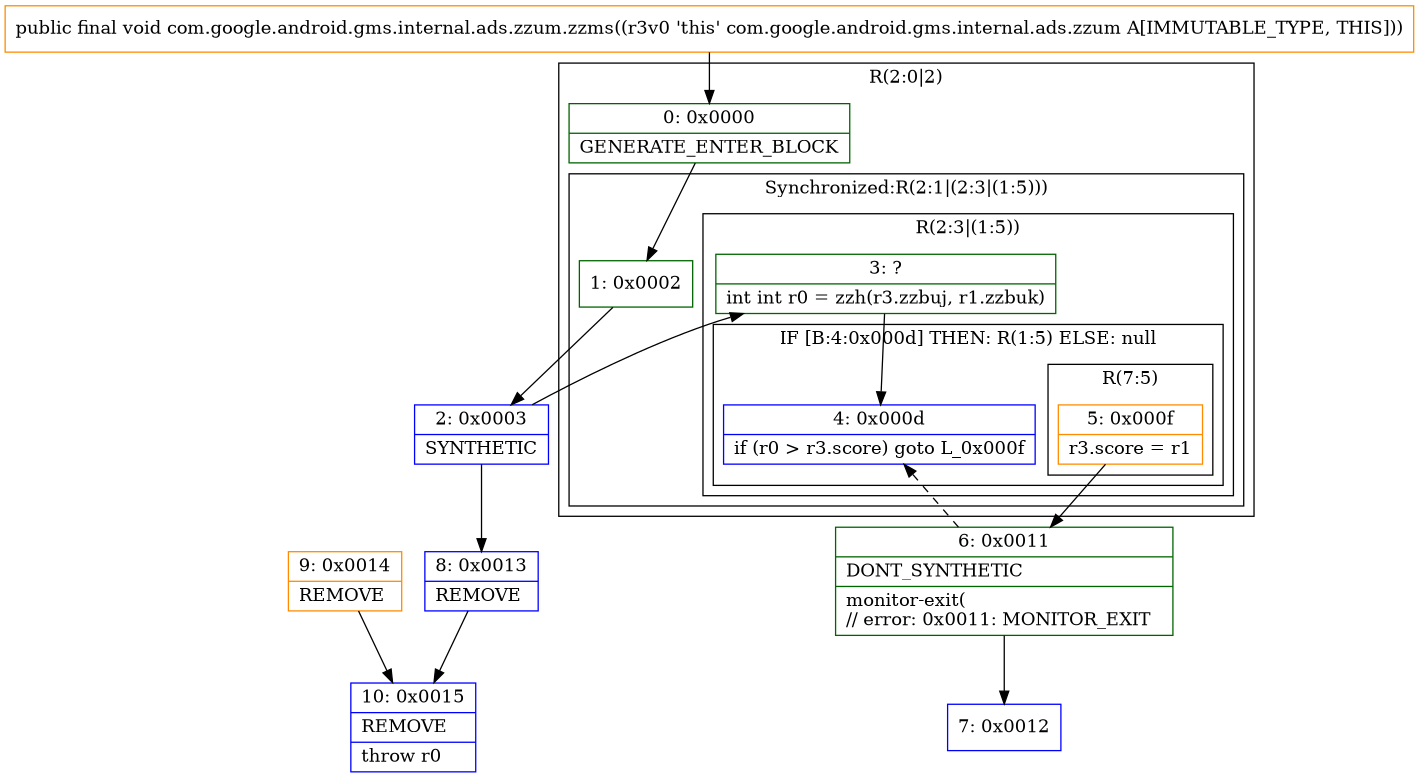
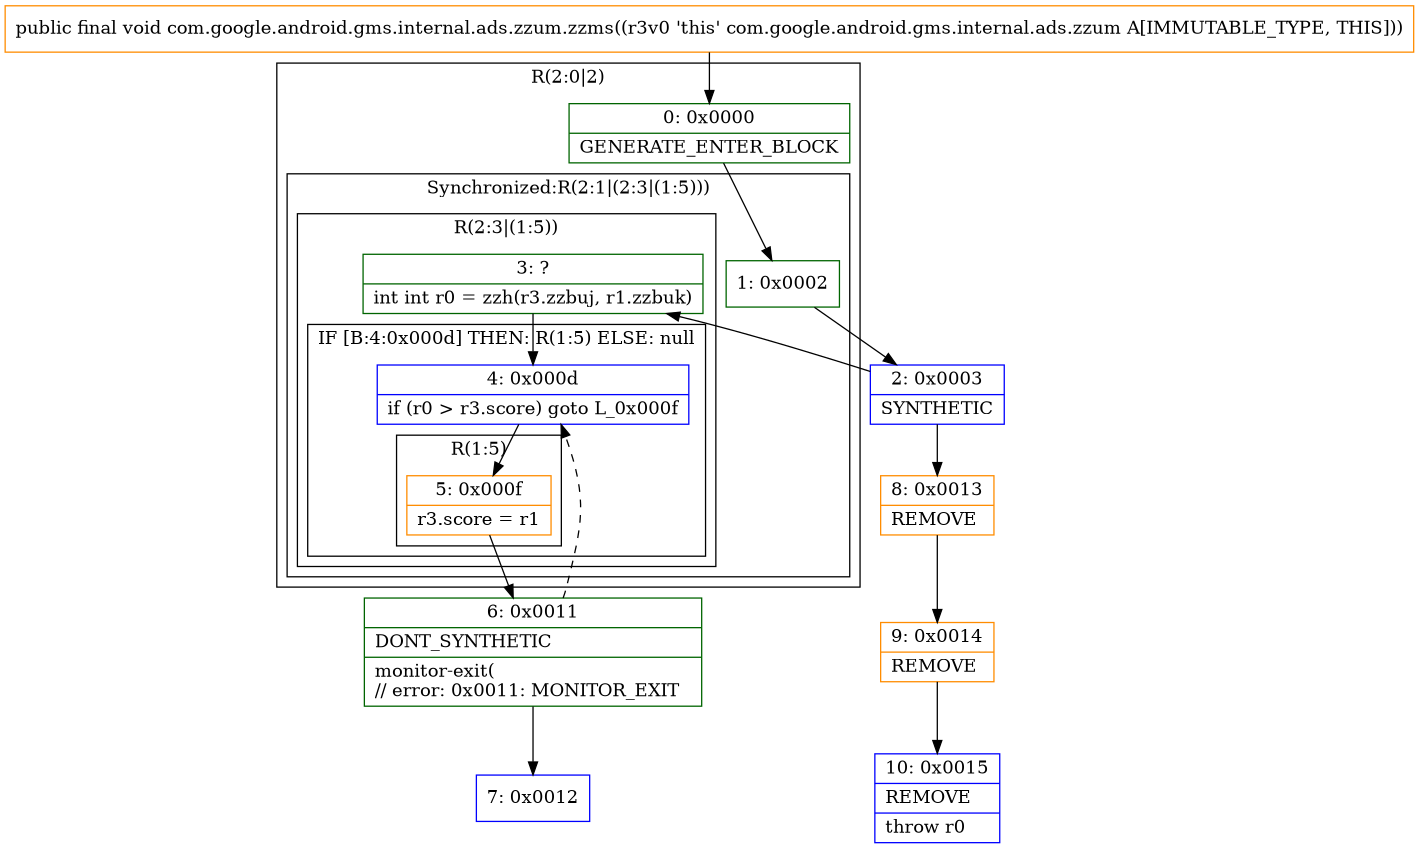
  digraph {
    node [color=blue shape=record]
    n1 [color=darkorange label="{5\:\ 0x000f|r3.score = r1\l}"]
    n2 [label="{4\:\ 0x000d|if (r0 \> r3.score) goto L_0x000f\l}"]
    n3 [color=darkgreen label="{3\:\ ?|int int r0 = zzh(r3.zzbuj, r1.zzbuk)\l}"]
    n4 [color=darkgreen label="{1\:\ 0x0002}"]
    n5 [color=darkgreen label="{0\:\ 0x0000|GENERATE_ENTER_BLOCK\l}"]
    n6 [color=darkgreen label="{6\:\ 0x0011|DONT_SYNTHETIC\l|monitor\-exit(\l\/\/ error: 0x0011: MONITOR_EXIT  \l}"]
    n7 [label="{2\:\ 0x0003|SYNTHETIC\l}"]
-   n8 [label="{8\:\ 0x0013|REMOVE\l}"]
+   n8 [color=darkorange label="{8\:\ 0x0013|REMOVE\l}"]
    n9 [label="{7\:\ 0x0012}"]
    n10 [color=darkorange label="{9\:\ 0x0014|REMOVE\l}"]
    n11 [label="{10\:\ 0x0015|REMOVE\l|throw r0\l}"]
    n12 [color=darkorange label="{public final void com.google.android.gms.internal.ads.zzum.zzms((r3v0 'this' com.google.android.gms.internal.ads.zzum A[IMMUTABLE_TYPE, THIS])) }"]
    subgraph cluster_1 {
      label="R(2:0|2)"
      n5
      subgraph cluster_2 {
        label="Synchronized:R(2:1|(2:3|(1:5)))"
        n4
        subgraph cluster_3 {
          label="R(2:3|(1:5))"
          n3
          subgraph cluster_4 {
            label="IF [B:4:0x000d] THEN: R(1:5) ELSE: null"
            n2
            subgraph cluster_5 {
-             label="R(7:5)"
+             label="R(1:5)"
              n1
            }
          }
        }
      }
    }
    n1 -> n6
+   n2 -> n1
    n3 -> n2
    n4 -> n7
    n5 -> n4
    n6 -> n2 [style=dashed]
    n6 -> n9
    n7 -> n3
    n7 -> n8
-   n8 -> n11
+   n8 -> n10
    n10 -> n11
    n12 -> n5
  }
